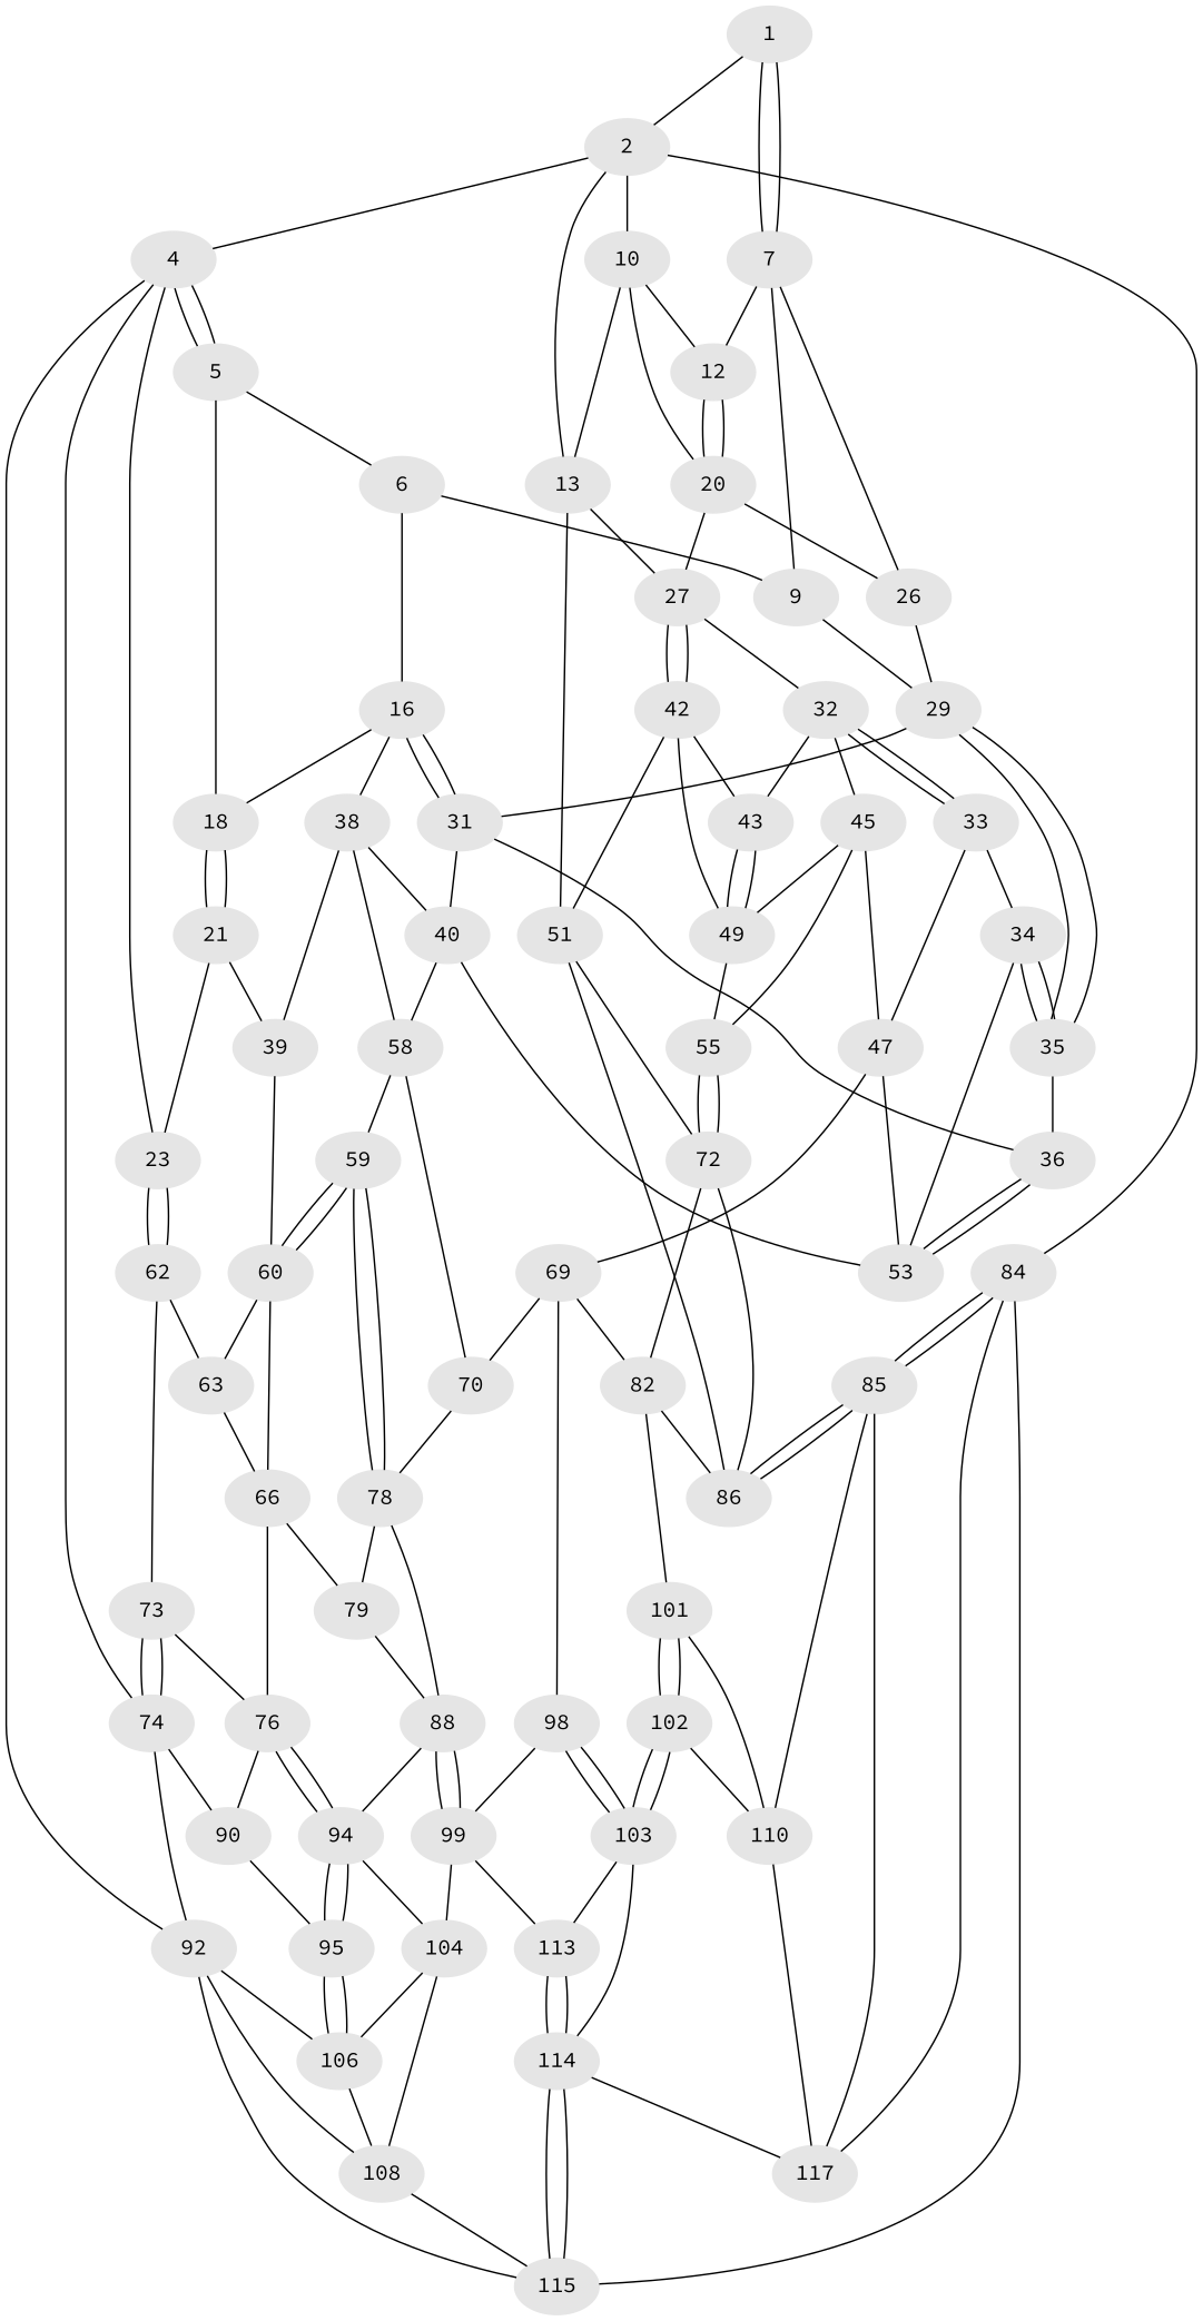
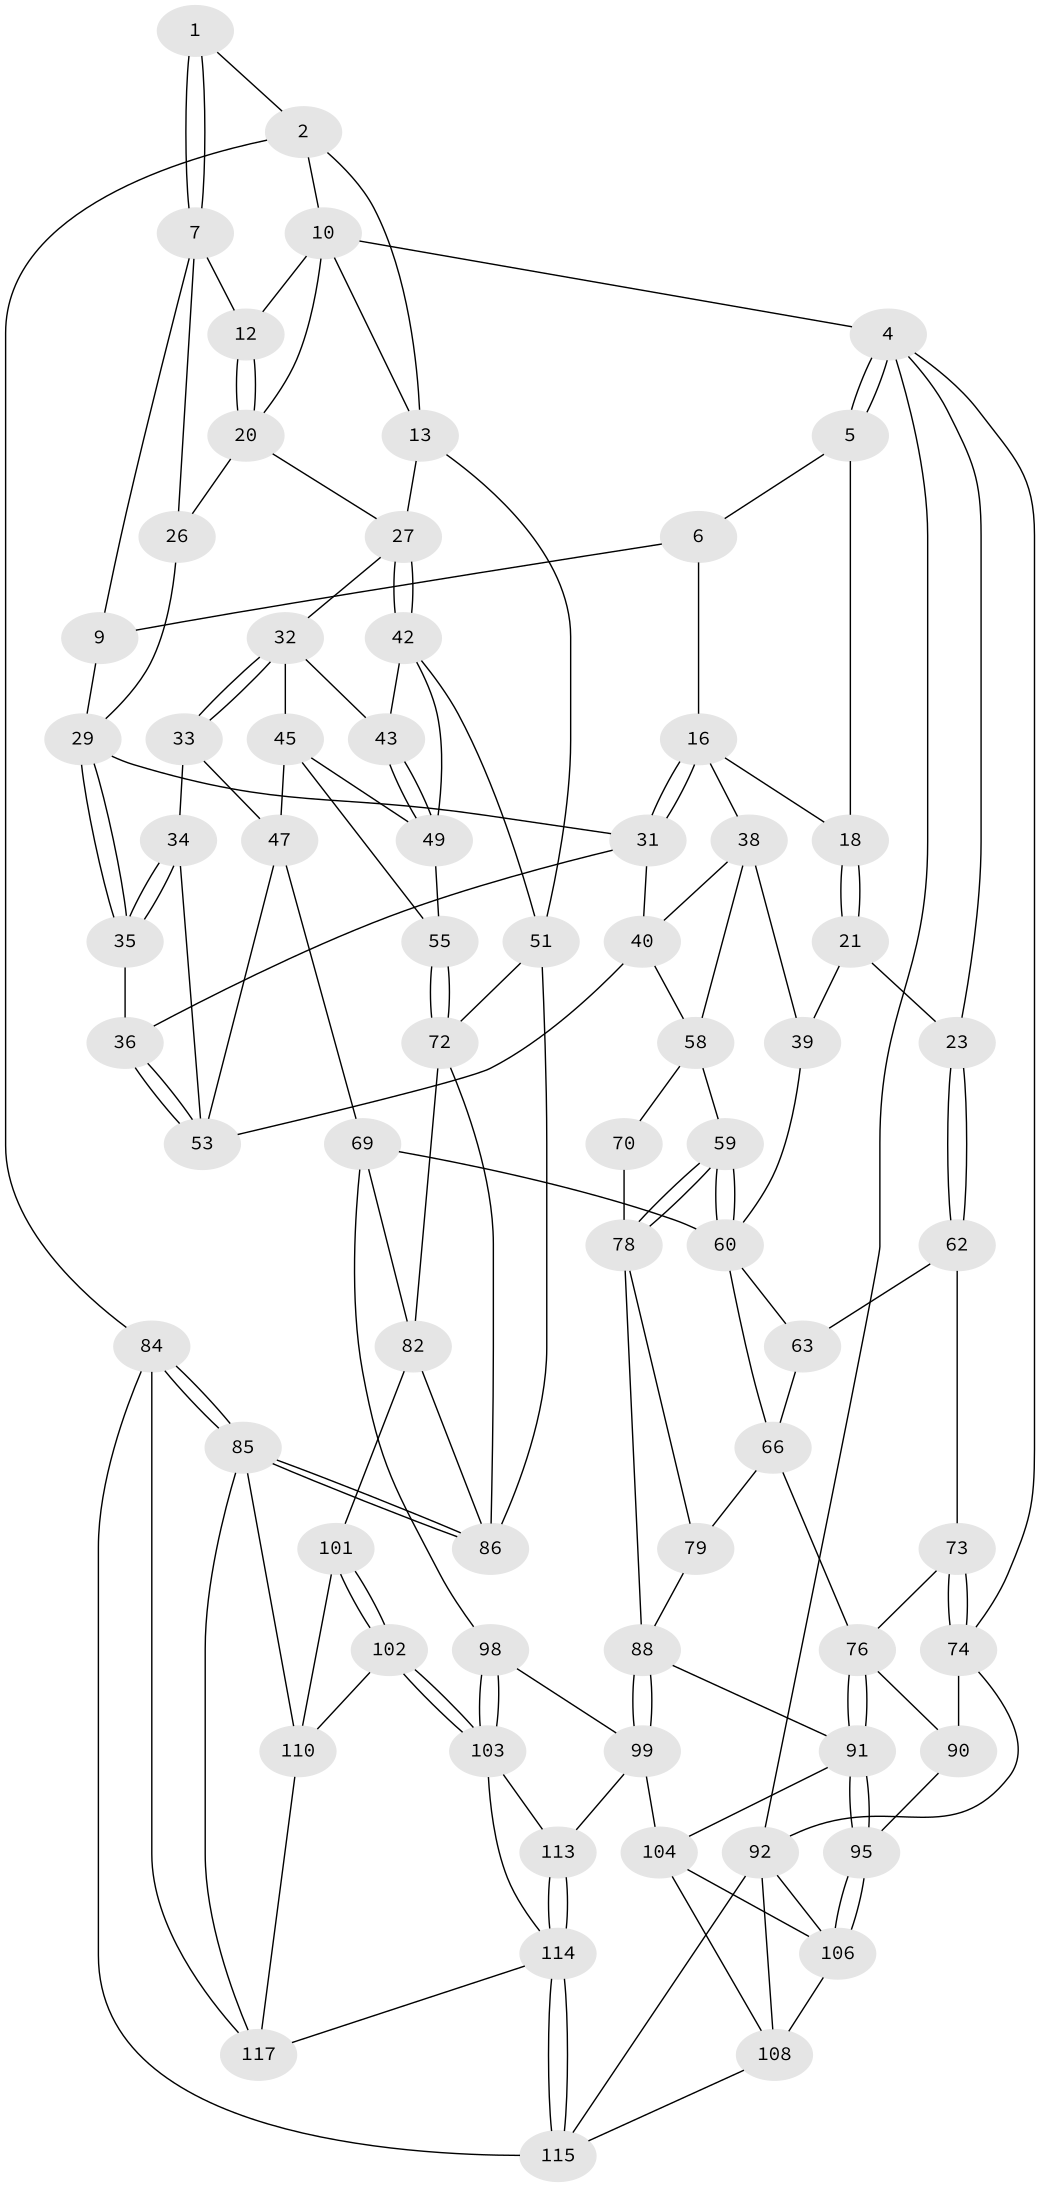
  graph {
    fontname="Source Code Pro"
    node [color=gray90 fontname="Source Code Pro" style=filled]
    edge [fontname="Source Code Pro"]
    2 [super="+3"]
    1
    7 [super="+8"]
    4 [super="+24"]
    n5 [label=10 super="+15"]
    13 [super="+14"]
    84
    9
    12
    26
    5
    23
    74 [super="+91"]
    92 [super="+93"]
    20 [super="+25"]
    27 [super="+28"]
    51 [super="+71"]
    85 [super="+109"]
    115
    117 [super="+118"]
    6 [super="+10"]
    18 [super="+19"]
    62 [super="+65"]
    90
    108 [super="+116"]
    106
    16 [super="+17"]
    21 [super="+22"]
    29 [super="+30"]
    31 [super="+37"]
    38 [super="+41"]
    35
    32 [super="+44"]
    42 [super="+50"]
    72 [super="+81"]
    86 [super="+87"]
    36
    40 [super="+57"]
    39
    58 [super="+68"]
    60 [super="+61"]
    63 [super="+64"]
    73
    33 [super="+48"]
    43
    45 [super="+46"]
    49 [super="+54"]
    53 [super="+56"]
    34 [super="+52"]
    47 [super="+67"]
    55
    69 [super="+83"]
    59
    70
    66 [super="+75"]
    82 [super="+100"]
    98
    78 [super="+80"]
    79
    88 [super="+89"]
    76 [super="+77"]
-   94 [super="+97"]
+   94 [super="+97" label=91]
    101
    99 [super="+107"]
    103 [super="+112"]
    95 [super="+96"]
    104 [super="+105"]
    110 [super="+111"]
    102
    113
    114 [super="+119"]
-   2 -- 4
+   n5 -- 4
    2 -- n5
    2 -- 13
    2 -- 84
    1 -- 2
    1 -- 7
    1 -- 7
    7 -- 9
    7 -- 12
    7 -- 26
    4 -- 5
    4 -- 5
    4 -- 23
    4 -- 74
    4 -- 92
    n5 -- 13
    n5 -- 12
    n5 -- 20
    13 -- 27
    13 -- 51
    84 -- 85
    84 -- 85
    84 -- 115
    84 -- 117
    9 -- 29
    12 -- 20
    12 -- 20
    26 -- 29
    5 -- 6
    5 -- 18
    23 -- 62
    23 -- 62
    74 -- 92
    74 -- 90
    92 -- 115
    92 -- 108
    92 -- 106
    20 -- 26
    20 -- 27
    27 -- 32
    27 -- 42
    27 -- 42
    51 -- 72
    51 -- 86
    85 -- 117
    85 -- 86
    85 -- 86
    85 -- 110
    6 -- 9
    6 -- 16
    18 -- 21 [weight=2]
    18 -- 21
    62 -- 63 [weight=2]
    62 -- 73
    90 -- 95
    108 -- 115
    106 -- 108
    16 -- 18
    16 -- 31
    16 -- 31
    16 -- 38
    21 -- 23
    21 -- 39
    29 -- 31
    29 -- 35
    29 -- 35
    31 -- 36
    31 -- 40
    38 -- 40
    38 -- 39
    38 -- 58
    35 -- 36
    32 -- 33
    32 -- 33
    32 -- 43
    32 -- 45
    42 -- 51
    42 -- 43
    42 -- 49
    72 -- 86
    72 -- 82
    36 -- 53
    36 -- 53
    40 -- 58
    40 -- 53
    39 -- 60
    58 -- 59
    58 -- 70
    60 -- 63
    60 -- 66
    63 -- 66
    73 -- 74
    73 -- 74
    73 -- 76
    33 -- 34 [weight=2]
    33 -- 47
    43 -- 49
    43 -- 49
    45 -- 49
    45 -- 47
    45 -- 55
    49 -- 55
    34 -- 35
    34 -- 35
    34 -- 53
    47 -- 53
    47 -- 69
    55 -- 72
    55 -- 72
-   69 -- 70
+   69 -- 60
    69 -- 82
    69 -- 98
    59 -- 60
    59 -- 60
    59 -- 78
    59 -- 78
    70 -- 78
    66 -- 79
    66 -- 76
    82 -- 86
    82 -- 101
    98 -- 99
    98 -- 103
    98 -- 103
    78 -- 79
    78 -- 88
    79 -- 88
    88 -- 94
    88 -- 99
    88 -- 99
    76 -- 90
    76 -- 94
    76 -- 94
    94 -- 95
    94 -- 95
    94 -- 104
    101 -- 110
    101 -- 102
    101 -- 102
    99 -- 104
    99 -- 113
    103 -- 113
    103 -- 114
    95 -- 106
    95 -- 106
    104 -- 108
    104 -- 106
    110 -- 117
    102 -- 103
    102 -- 103
    102 -- 110
    113 -- 114
    113 -- 114
    114 -- 115
    114 -- 115
    114 -- 117
  }
